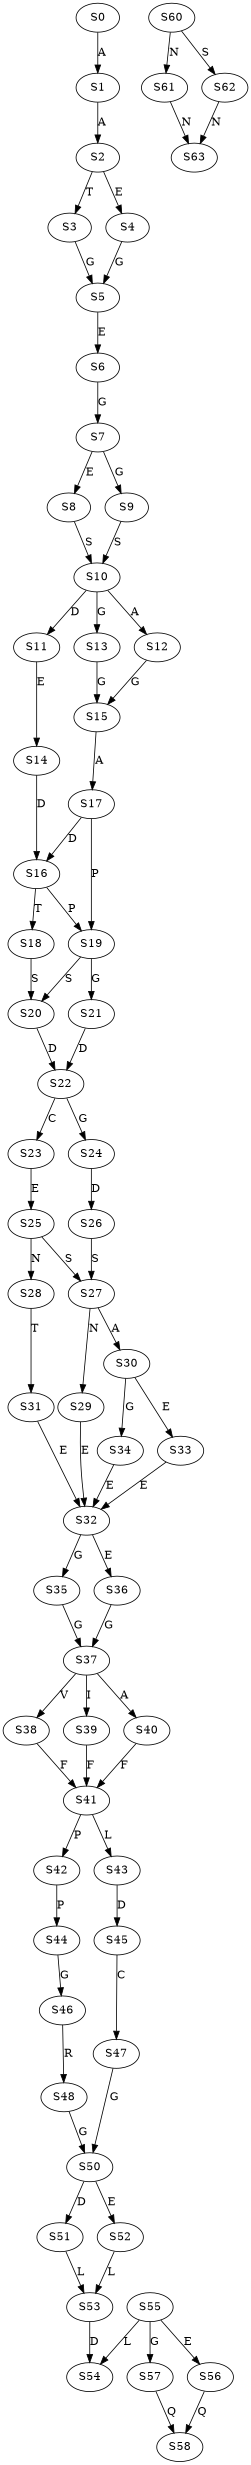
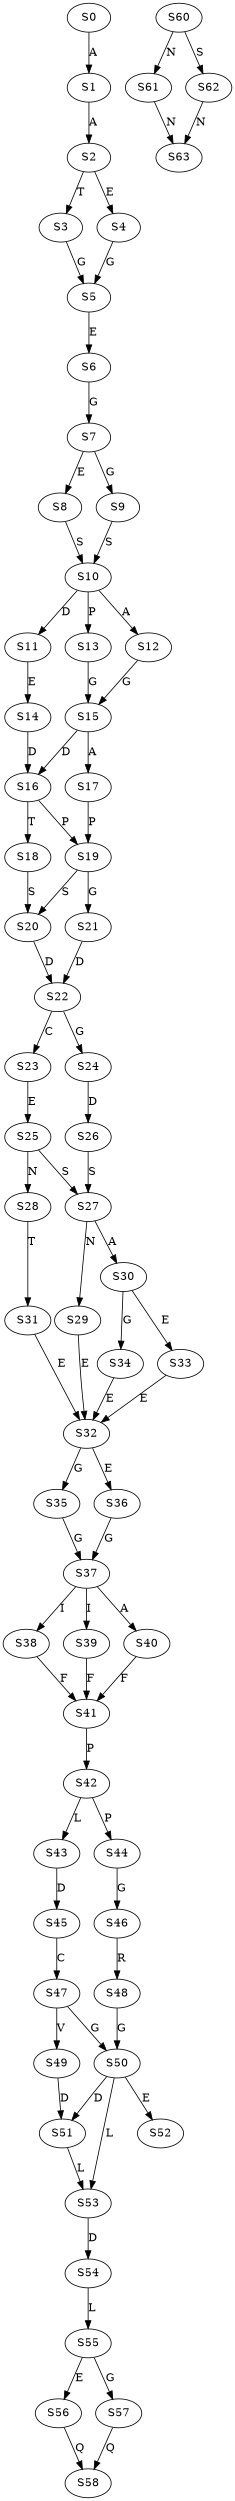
  strict digraph {
    S0
    S1
    S2
    S3
    S4
    S5
    S6
    S7
    S8
    S9
    S10
    S11
    S12
    S13
    S14
    S15
    S16
    S17
    S18
    S19
    S20
    S21
    S22
    S23
    S24
    S25
    S26
    S27
    S28
    S29
    S30
    S31
    S32
    S33
    S34
    S35
    S36
    S37
    S38
    S39
    S40
    S41
    S42
    S43
    S44
    S45
    S46
    S47
    S48
+   S49
    S50
    S51
    S52
    S53
    S54
    S55
    S56
    S57
    S58
    S60
    S61
    S62
    S63
    S0 -> S1 [label=A]
    S1 -> S2 [label=A]
    S2 -> S3 [label=T]
    S2 -> S4 [label=E]
    S3 -> S5 [label=G]
    S4 -> S5 [label=G]
    S5 -> S6 [label=E]
    S6 -> S7 [label=G]
    S7 -> S8 [label=E]
    S7 -> S9 [label=G]
    S8 -> S10 [label=S]
    S9 -> S10 [label=S]
    S10 -> S11 [label=D]
    S10 -> S12 [label=A]
-   S10 -> S13 [label=G]
+   S10 -> S13 [label=P]
    S11 -> S14 [label=E]
    S12 -> S15 [label=G]
    S13 -> S15 [label=G]
    S14 -> S16 [label=D]
-   S17 -> S16 [label=D]
+   S15 -> S16 [label=D]
    S15 -> S17 [label=A]
    S16 -> S18 [label=T]
    S16 -> S19 [label=P]
    S17 -> S19 [label=P]
    S18 -> S20 [label=S]
    S19 -> S20 [label=S]
    S19 -> S21 [label=G]
    S20 -> S22 [label=D]
    S21 -> S22 [label=D]
    S22 -> S23 [label=C]
    S22 -> S24 [label=G]
    S23 -> S25 [label=E]
    S24 -> S26 [label=D]
    S25 -> S27 [label=S]
    S25 -> S28 [label=N]
    S26 -> S27 [label=S]
    S27 -> S29 [label=N]
    S27 -> S30 [label=A]
    S28 -> S31 [label=T]
    S29 -> S32 [label=E]
    S30 -> S33 [label=E]
    S30 -> S34 [label=G]
    S31 -> S32 [label=E]
    S32 -> S35 [label=G]
    S32 -> S36 [label=E]
    S33 -> S32 [label=E]
    S34 -> S32 [label=E]
    S35 -> S37 [label=G]
    S36 -> S37 [label=G]
-   S37 -> S38 [label=V]
+   S37 -> S38 [label=I]
    S37 -> S39 [label=I]
    S37 -> S40 [label=A]
    S38 -> S41 [label=F]
    S39 -> S41 [label=F]
    S40 -> S41 [label=F]
    S41 -> S42 [label=P]
-   S41 -> S43 [label=L]
+   S42 -> S43 [label=L]
    S42 -> S44 [label=P]
    S43 -> S45 [label=D]
    S44 -> S46 [label=G]
    S45 -> S47 [label=C]
    S46 -> S48 [label=R]
+   S47 -> S49 [label=V]
    S47 -> S50 [label=G]
    S48 -> S50 [label=G]
+   S49 -> S51 [label=D]
    S50 -> S51 [label=D]
    S50 -> S52 [label=E]
    S51 -> S53 [label=L]
-   S52 -> S53 [label=L]
+   S50 -> S53 [label=L]
    S53 -> S54 [label=D]
-   S55 -> S54 [label=L]
+   S54 -> S55 [label=L]
    S55 -> S56 [label=E]
    S55 -> S57 [label=G]
    S56 -> S58 [label=Q]
    S57 -> S58 [label=Q]
    S60 -> S61 [label=N]
    S60 -> S62 [label=S]
    S61 -> S63 [label=N]
    S62 -> S63 [label=N]
  }
